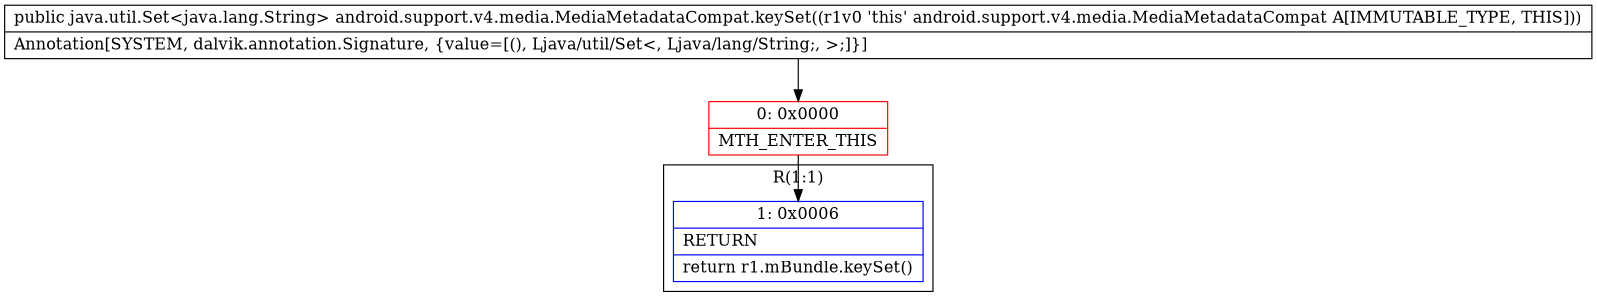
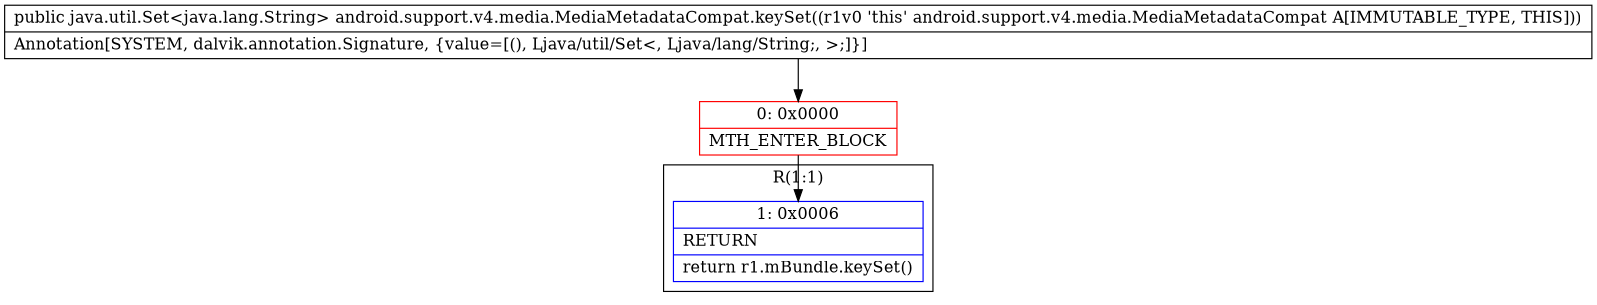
  digraph {
    node [shape=record]
    n1 [color=blue label="{1\:\ 0x0006|RETURN\l|return r1.mBundle.keySet()\l}"]
-   n2 [color=red label="{0\:\ 0x0000|MTH_ENTER_THIS\l}"]
+   n2 [color=red label="{0\:\ 0x0000|MTH_ENTER_BLOCK\l}"]
    n3 [label="{public java.util.Set\<java.lang.String\> android.support.v4.media.MediaMetadataCompat.keySet((r1v0 'this' android.support.v4.media.MediaMetadataCompat A[IMMUTABLE_TYPE, THIS]))  | Annotation[SYSTEM, dalvik.annotation.Signature, \{value=[(), Ljava\/util\/Set\<, Ljava\/lang\/String;, \>;]\}]\l}"]
    subgraph cluster_1 {
      label="R(1:1)"
      n1
    }
    n2 -> n1
    n3 -> n2
  }
